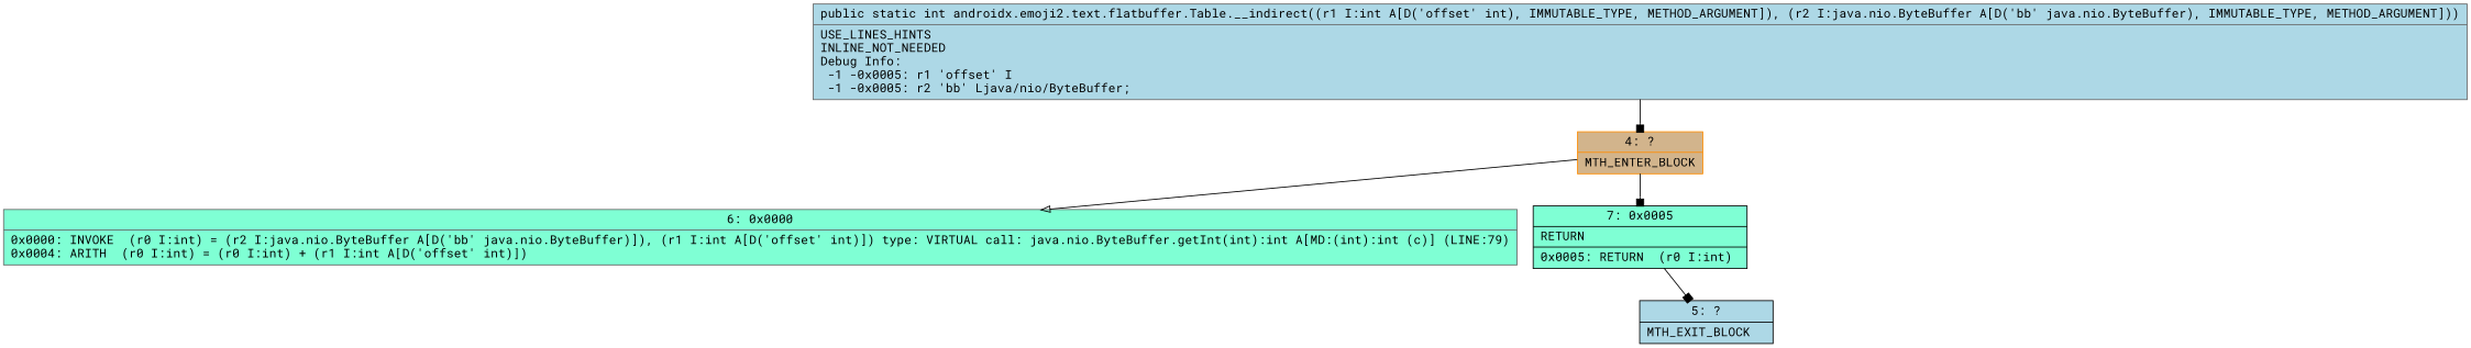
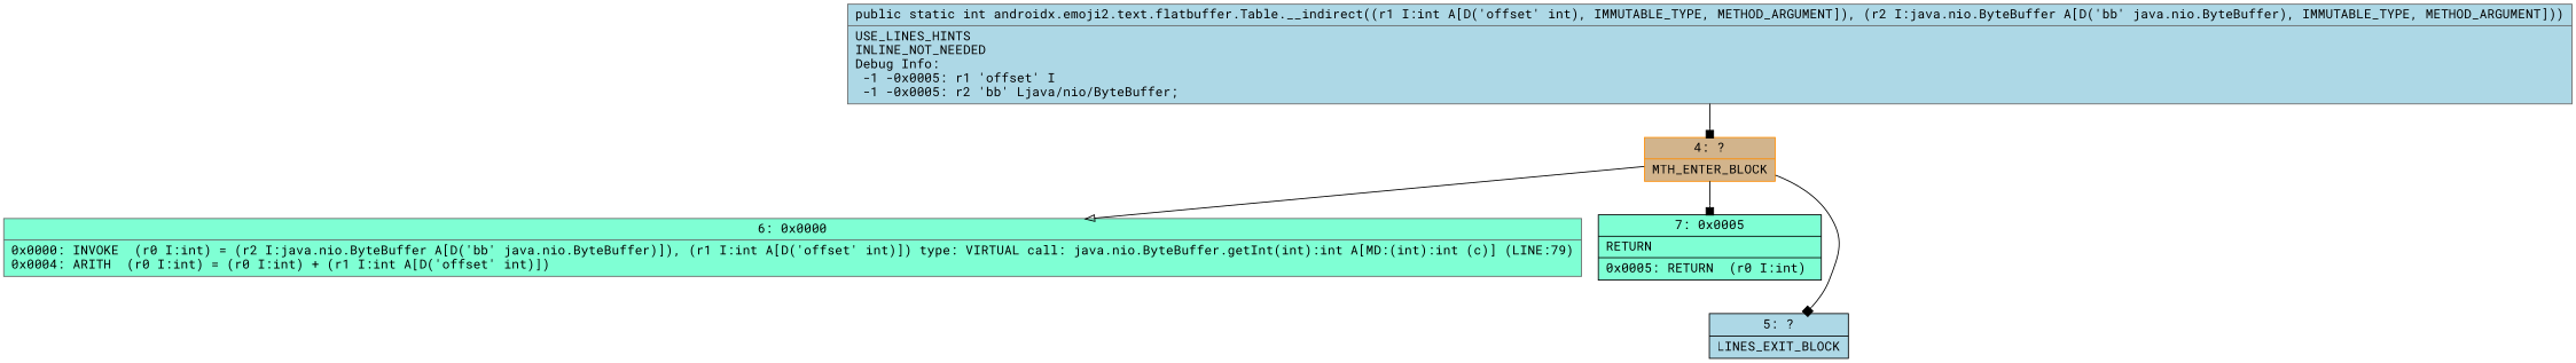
  digraph {
    fontname="Roboto Mono"
    node [color=gray40 fillcolor=aquamarine fontname="Roboto Mono" shape=record style=filled]
    edge [arrowhead=box fontname="Roboto Mono"]
    n1 [color=darkorange fillcolor=tan label="{4\:\ ?|MTH_ENTER_BLOCK\l}"]
    n2 [label="{6\:\ 0x0000|0x0000: INVOKE  (r0 I:int) = (r2 I:java.nio.ByteBuffer A[D('bb' java.nio.ByteBuffer)]), (r1 I:int A[D('offset' int)]) type: VIRTUAL call: java.nio.ByteBuffer.getInt(int):int A[MD:(int):int (c)] (LINE:79)\l0x0004: ARITH  (r0 I:int) = (r0 I:int) + (r1 I:int A[D('offset' int)]) \l}"]
    n3 [color=black label="{7\:\ 0x0005|RETURN\l|0x0005: RETURN  (r0 I:int) \l}"]
-   n4 [color=black fillcolor=lightblue label="{5\:\ ?|MTH_EXIT_BLOCK\l}"]
+   n4 [color=black fillcolor=lightblue label="{5\:\ ?|LINES_EXIT_BLOCK\l}"]
    n5 [fillcolor=lightblue label="{public static int androidx.emoji2.text.flatbuffer.Table.__indirect((r1 I:int A[D('offset' int), IMMUTABLE_TYPE, METHOD_ARGUMENT]), (r2 I:java.nio.ByteBuffer A[D('bb' java.nio.ByteBuffer), IMMUTABLE_TYPE, METHOD_ARGUMENT]))  | USE_LINES_HINTS\lINLINE_NOT_NEEDED\lDebug Info:\l  \-1 \-0x0005: r1 'offset' I\l  \-1 \-0x0005: r2 'bb' Ljava\/nio\/ByteBuffer;\l}"]
    n1 -> n2 [arrowhead=onormal]
    n1 -> n3
-   n3 -> n4
+   n1 -> n4
    n5 -> n1
  }
